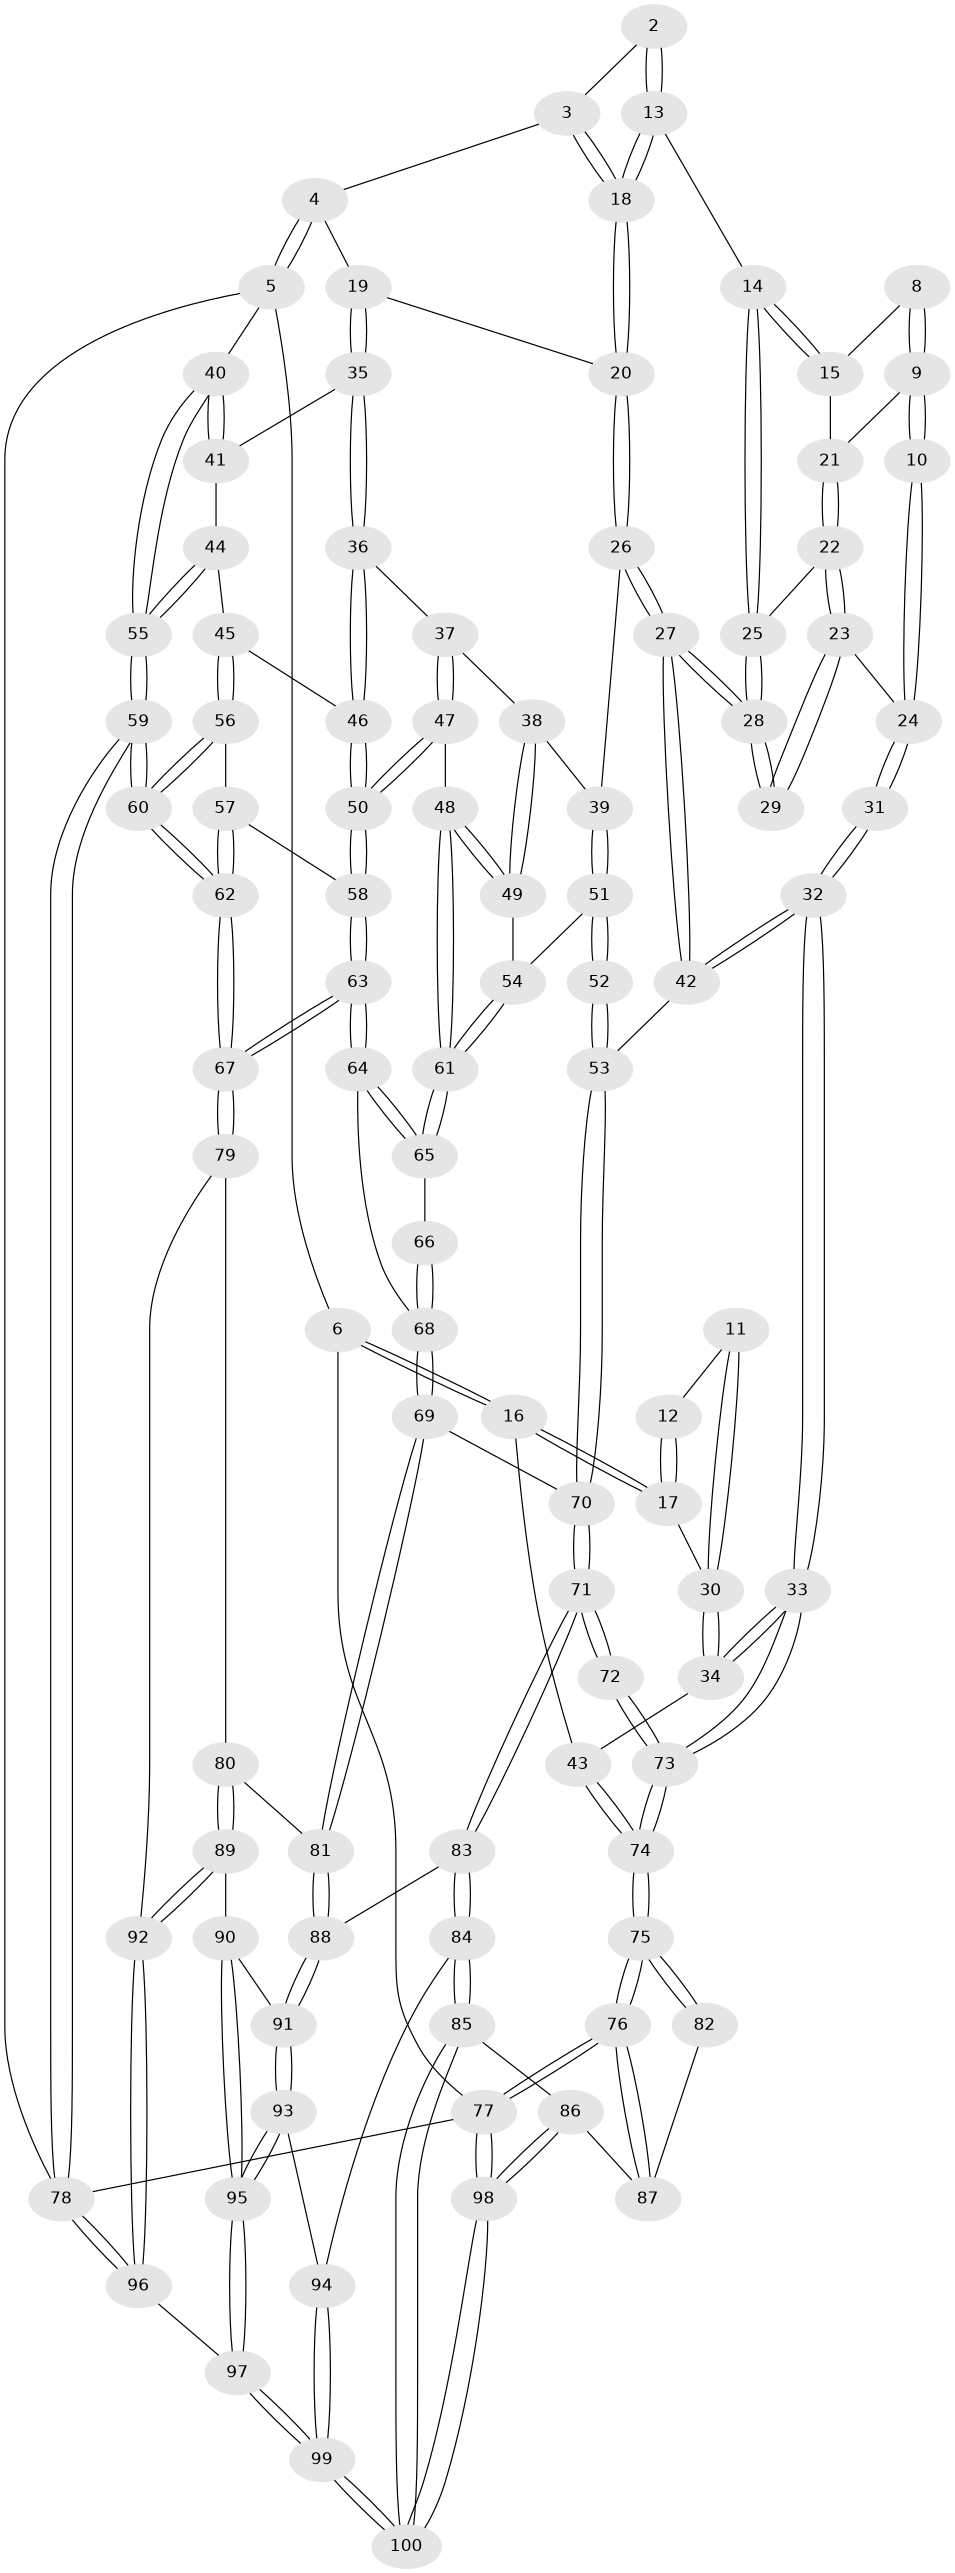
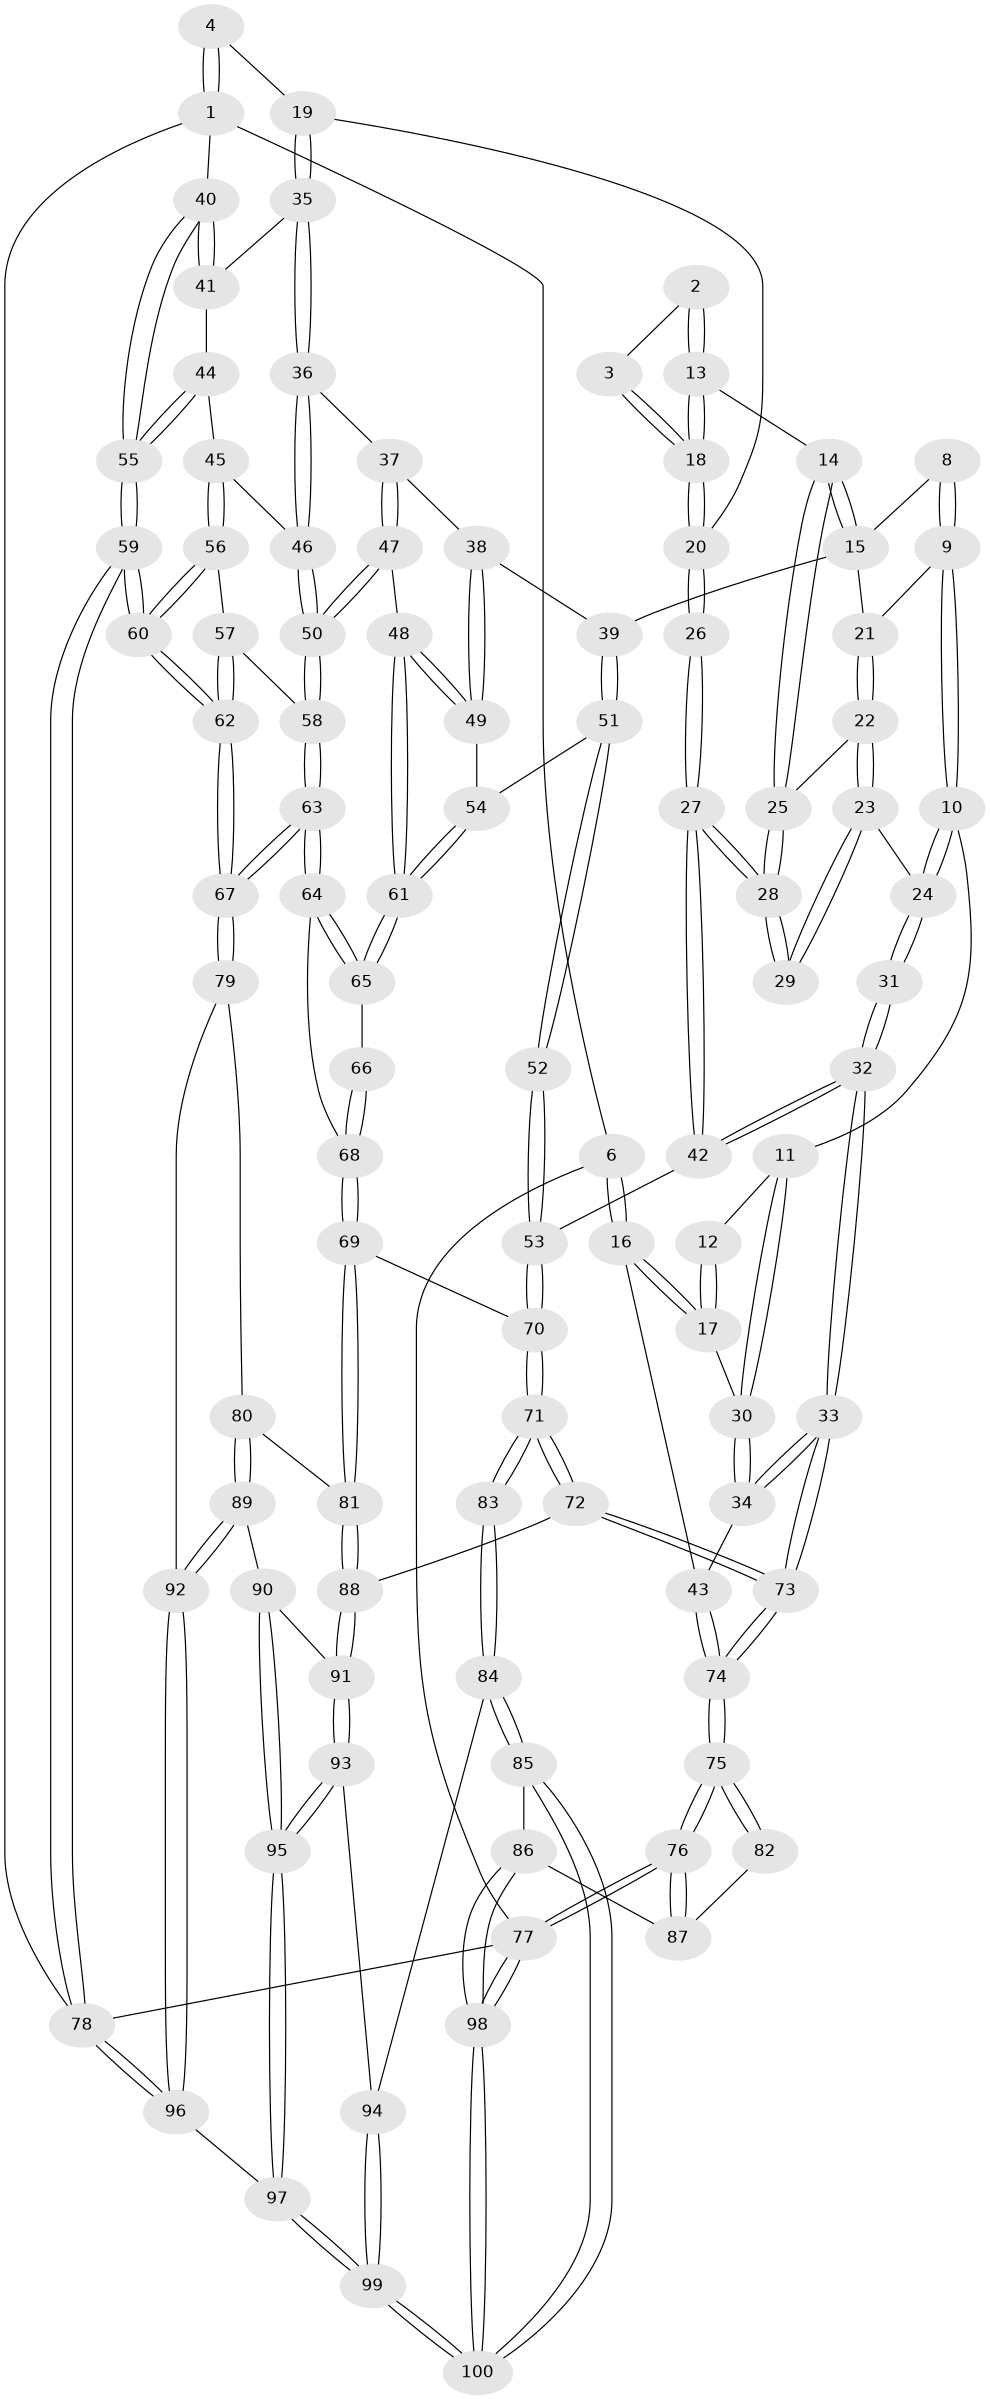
  graph {
    fontname="DejaVu Sans"
    node [color=gray90 fontname="DejaVu Sans" style=filled]
    edge [fontname="DejaVu Sans"]
    2
    3
    13
    8
    9
    15
    4
    18
    14
-   5
+   5 [label=1]
    19
    20
    6
    40
    78
    35
    16
    77
    41
    55
    96
    17
    43
    98
    12
    10
    21
    11
    24
    22
    30
    31
    34
    25
    28
    74
    26
    36
    27
    39
    23
    29
    32
    42
    51
    53
    33
    73
    37
    46
    44
    38
    47
    50
    49
    48
    54
    52
    59
    45
    70
    75
    56
    57
    60
    58
    61
    65
    63
    66
    68
    71
    62
    67
    64
    79
    69
    80
    92
    81
    88
    72
    83
    84
    76
    82
    87
    100
    97
    89
    90
    91
    85
    94
    86
    99
    93
    95
    2 -- 3
    2 -- 13
    2 -- 13
-   3 -- 4
    3 -- 18
    3 -- 18
    13 -- 18
    13 -- 18
    13 -- 14
    8 -- 9
    8 -- 9
    8 -- 15
    9 -- 10
    9 -- 10
    9 -- 21
    15 -- 21
    4 -- 5
    4 -- 5
    4 -- 19
    18 -- 20
    18 -- 20
    14 -- 15
    14 -- 15
    14 -- 25
    14 -- 25
    5 -- 6
    5 -- 40
    5 -- 78
    19 -- 20
    19 -- 35
    19 -- 35
    20 -- 26
    20 -- 26
    6 -- 16
    6 -- 16
    6 -- 77
    40 -- 41
    40 -- 41
    40 -- 55
    40 -- 55
    78 -- 96
    78 -- 96
    35 -- 41
    35 -- 36
    35 -- 36
    16 -- 17
    16 -- 17
    16 -- 43
    77 -- 78
    77 -- 98
    77 -- 98
    41 -- 44
    55 -- 59
    55 -- 59
    96 -- 97
    17 -- 30
    43 -- 74
    43 -- 74
    98 -- 100
    98 -- 100
    12 -- 17
    12 -- 17
+   10 -- 11
    10 -- 24
    10 -- 24
    21 -- 22
    21 -- 22
    11 -- 12
    11 -- 30
    11 -- 30
    24 -- 31
    24 -- 31
    22 -- 25
    22 -- 23
    22 -- 23
    30 -- 34
    30 -- 34
    31 -- 32
    31 -- 32
    34 -- 43
    25 -- 28
    25 -- 28
    28 -- 29
    28 -- 29
    74 -- 75
    74 -- 75
    26 -- 27
    26 -- 27
-   26 -- 39
+   15 -- 39
    36 -- 37
    36 -- 46
    36 -- 46
    27 -- 28
    27 -- 28
    27 -- 42
    27 -- 42
    39 -- 51
    39 -- 51
    23 -- 24
    23 -- 29
    23 -- 29
    32 -- 42
    32 -- 42
    32 -- 33
    32 -- 33
    42 -- 53
    51 -- 54
    51 -- 52
    51 -- 52
    53 -- 70
    53 -- 70
    33 -- 34
    33 -- 34
    33 -- 73
    33 -- 73
    73 -- 74
    73 -- 74
    37 -- 38
    37 -- 47
    37 -- 47
    46 -- 50
    46 -- 50
    44 -- 55
    44 -- 55
    44 -- 45
    38 -- 39
    38 -- 49
    38 -- 49
    47 -- 50
    47 -- 50
    47 -- 48
    50 -- 58
    50 -- 58
    49 -- 54
    48 -- 49
    48 -- 49
    48 -- 61
    48 -- 61
    54 -- 61
    54 -- 61
    52 -- 53
    52 -- 53
    59 -- 78
    59 -- 78
    59 -- 60
    59 -- 60
    45 -- 46
    45 -- 56
    45 -- 56
    70 -- 71
    70 -- 71
    75 -- 76
    75 -- 76
    75 -- 82
    75 -- 82
    56 -- 57
    56 -- 60
    56 -- 60
    57 -- 58
    57 -- 62
    57 -- 62
    60 -- 62
    60 -- 62
    58 -- 63
    58 -- 63
    61 -- 65
    61 -- 65
    65 -- 66
    63 -- 67
    63 -- 67
    63 -- 64
    63 -- 64
    66 -- 68
    66 -- 68
    68 -- 69
    68 -- 69
    71 -- 72
    71 -- 72
    71 -- 83
    71 -- 83
    62 -- 67
    62 -- 67
    67 -- 79
    67 -- 79
    64 -- 65
    64 -- 65
    64 -- 68
    79 -- 80
    79 -- 92
    69 -- 70
    69 -- 81
    69 -- 81
    80 -- 81
    80 -- 89
    80 -- 89
    92 -- 96
    92 -- 96
    81 -- 88
    81 -- 88
    88 -- 91
    88 -- 91
    72 -- 73
    72 -- 73
-   83 -- 88
+   72 -- 88
    83 -- 84
    83 -- 84
    84 -- 85
    84 -- 85
    84 -- 94
    76 -- 77
    76 -- 77
    76 -- 87
    76 -- 87
    82 -- 87
    97 -- 99
    97 -- 99
    89 -- 92
    89 -- 92
    89 -- 90
    90 -- 91
    90 -- 95
    90 -- 95
    91 -- 93
    91 -- 93
    85 -- 100
    85 -- 100
    85 -- 86
    94 -- 99
    94 -- 99
    86 -- 98
    86 -- 98
    86 -- 87
    99 -- 100
    99 -- 100
    93 -- 94
    93 -- 95
    93 -- 95
    95 -- 97
    95 -- 97
  }
